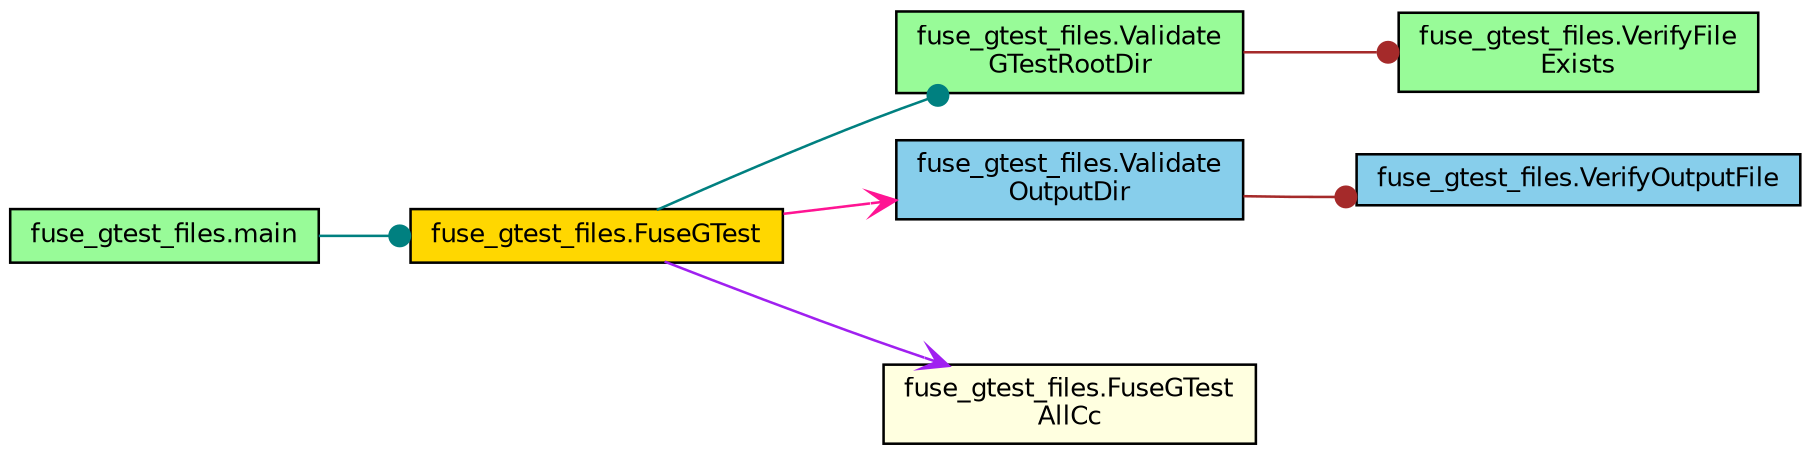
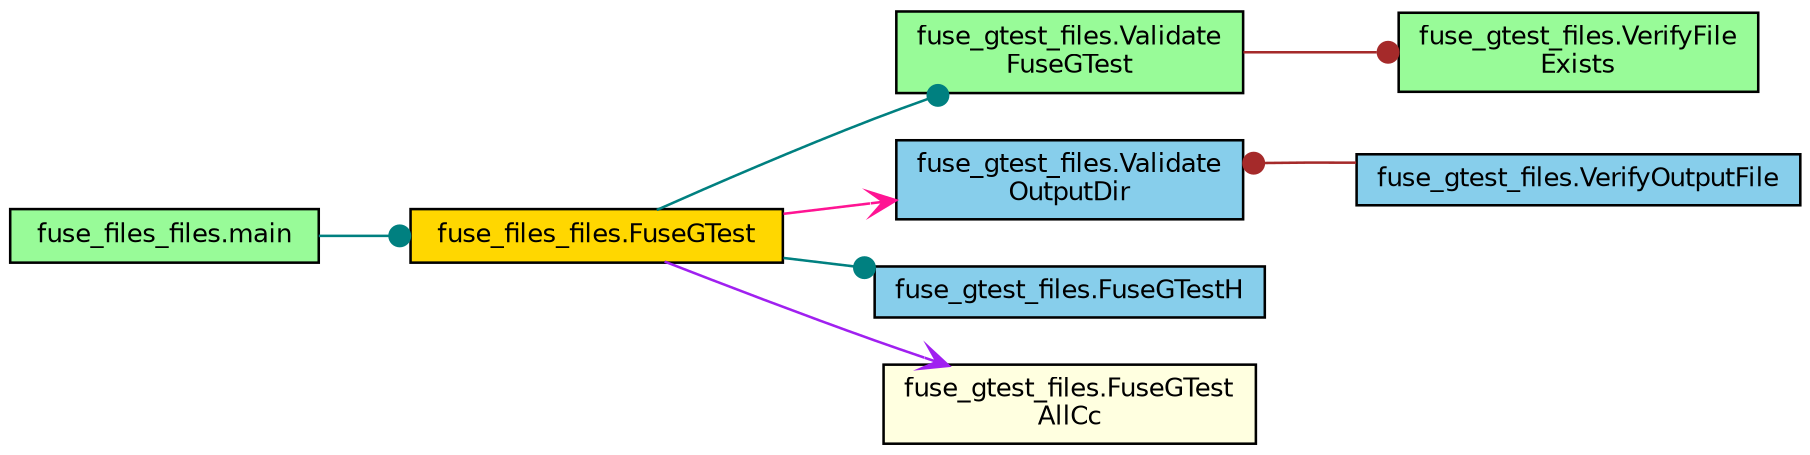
  digraph {
    rankdir=LR
    node [color=black fillcolor=palegreen fontname=Helvetica fontsize=10 shape=record style=filled]
    edge [arrowhead=dot color=teal fontname=Helvetica fontsize=10 labelfontname=Helvetica labelfontsize=10 style=solid]
-   n1 [fontcolor=black height=0.2 label="fuse_gtest_files.main" width=0.4]
-   n2 [fillcolor=gold height=0.2 label="fuse_gtest_files.FuseGTest" width=0.4]
-   n3 [height=0.2 label="fuse_gtest_files.Validate\lGTestRootDir" width=0.4]
+   n1 [fontcolor=black height=0.2 label="fuse_files_files.main" width=0.4]
+   n2 [fillcolor=gold height=0.2 label="fuse_files_files.FuseGTest" width=0.4]
+   n3 [height=0.2 label="fuse_gtest_files.Validate\lFuseGTest" width=0.4]
    n4 [fillcolor=skyblue height=0.2 label="fuse_gtest_files.Validate\lOutputDir" width=0.4]
+   n5 [fillcolor=skyblue height=0.2 label="fuse_gtest_files.FuseGTestH" width=0.4]
    n6 [fillcolor=lightyellow height=0.2 label="fuse_gtest_files.FuseGTest\lAllCc" width=0.4]
    n7 [height=0.2 label="fuse_gtest_files.VerifyFile\lExists" width=0.4]
    n8 [fillcolor=skyblue height=0.2 label="fuse_gtest_files.VerifyOutputFile" width=0.4]
    n1 -> n2
    n2 -> n3
    n2 -> n4 [arrowhead=vee color=deeppink]
+   n2 -> n5
    n2 -> n6 [arrowhead=vee color=purple]
    n3 -> n7 [color=brown]
-   n4 -> n8 [color=brown]
+   n8 -> n4 [color=brown]
  }
